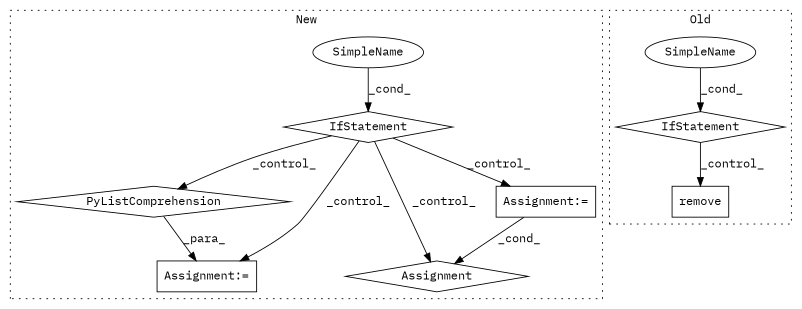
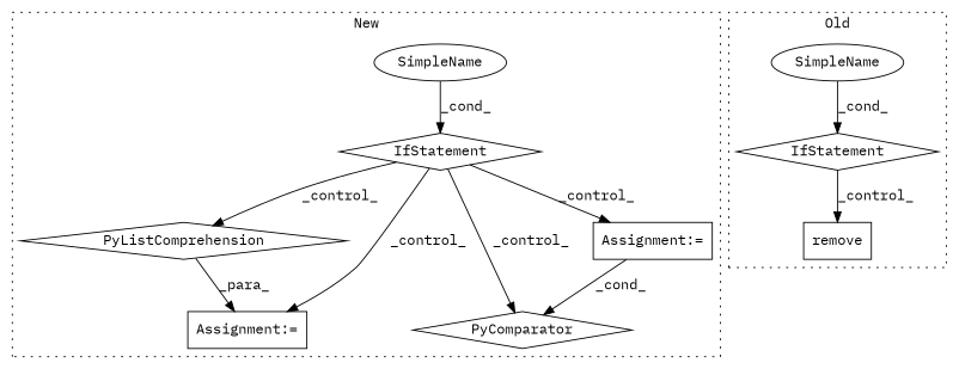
  digraph {
    fontname="IBM Plex Mono"
    node [a=7 fontname="IBM Plex Mono" shape=diamond]
    edge [fontname="IBM Plex Mono"]
    n1 [a=109 l=126 label=PyListComprehension s=2374]
-   n2 [a=113 l=39 label=Assignment s=2453]
+   n2 [a=113 l=39 label=PyComparator s=2453]
    n3 [l=39 label="Assignment:=" s=2453 shape=box]
    n4 [l=1 label="Assignment:=" s=2507 shape=box]
    n5 [a=25 l="4,2" label=IfStatement s="2002,2033"]
    n6 [a=42 label=SimpleName shape=ellipse]
    n7 [a=32 l="7,1" label=remove s="1945,1963" shape=box]
    n8 [a=25 l="4,2" label=IfStatement s="1901,1932"]
    n9 [a=42 label=SimpleName shape=ellipse]
    subgraph cluster_1 {
      label=New
      style=dotted
      n1
      n2
      n3
      n4
      n5
      n6
    }
    subgraph cluster_2 {
      label=Old
      style=dotted
      n7
      n8
      n9
    }
    n1 -> n4 [label=_para_]
    n3 -> n2 [label=_cond_]
    n5 -> n1 [label=_control_]
    n5 -> n2 [label=_control_]
    n5 -> n3 [label=_control_]
    n5 -> n4 [label=_control_]
    n6 -> n5 [label=_cond_]
    n8 -> n7 [label=_control_]
    n9 -> n8 [label=_cond_]
  }
